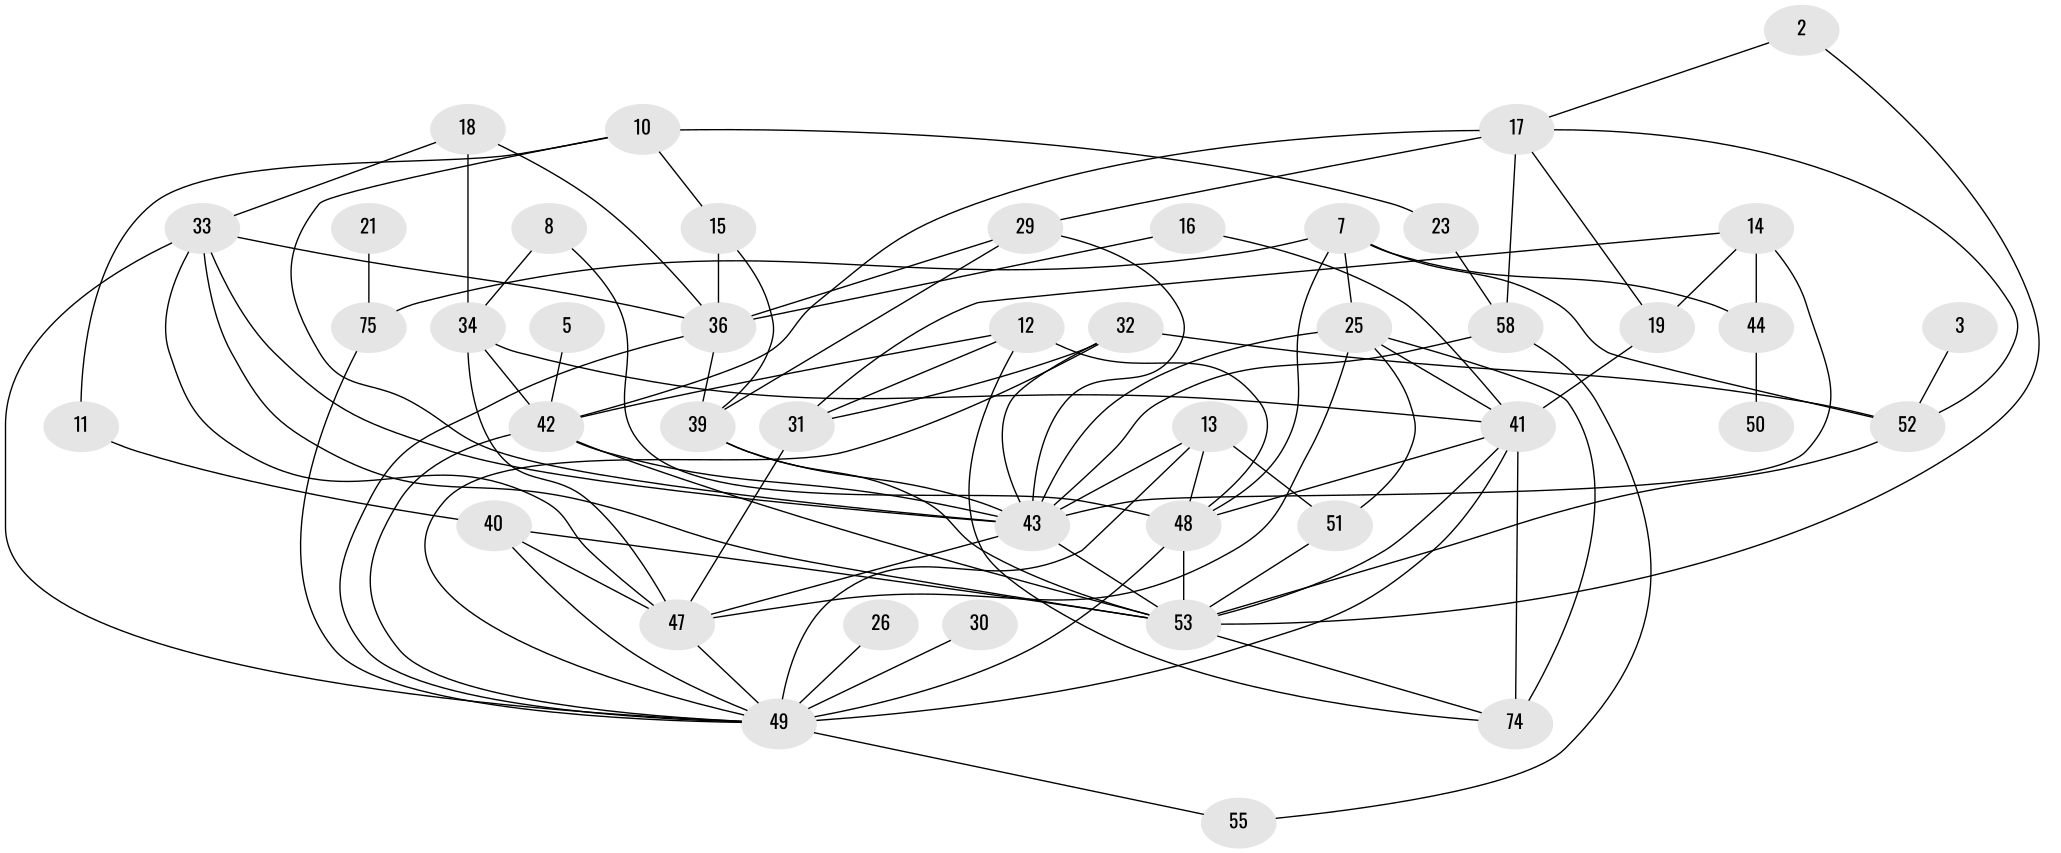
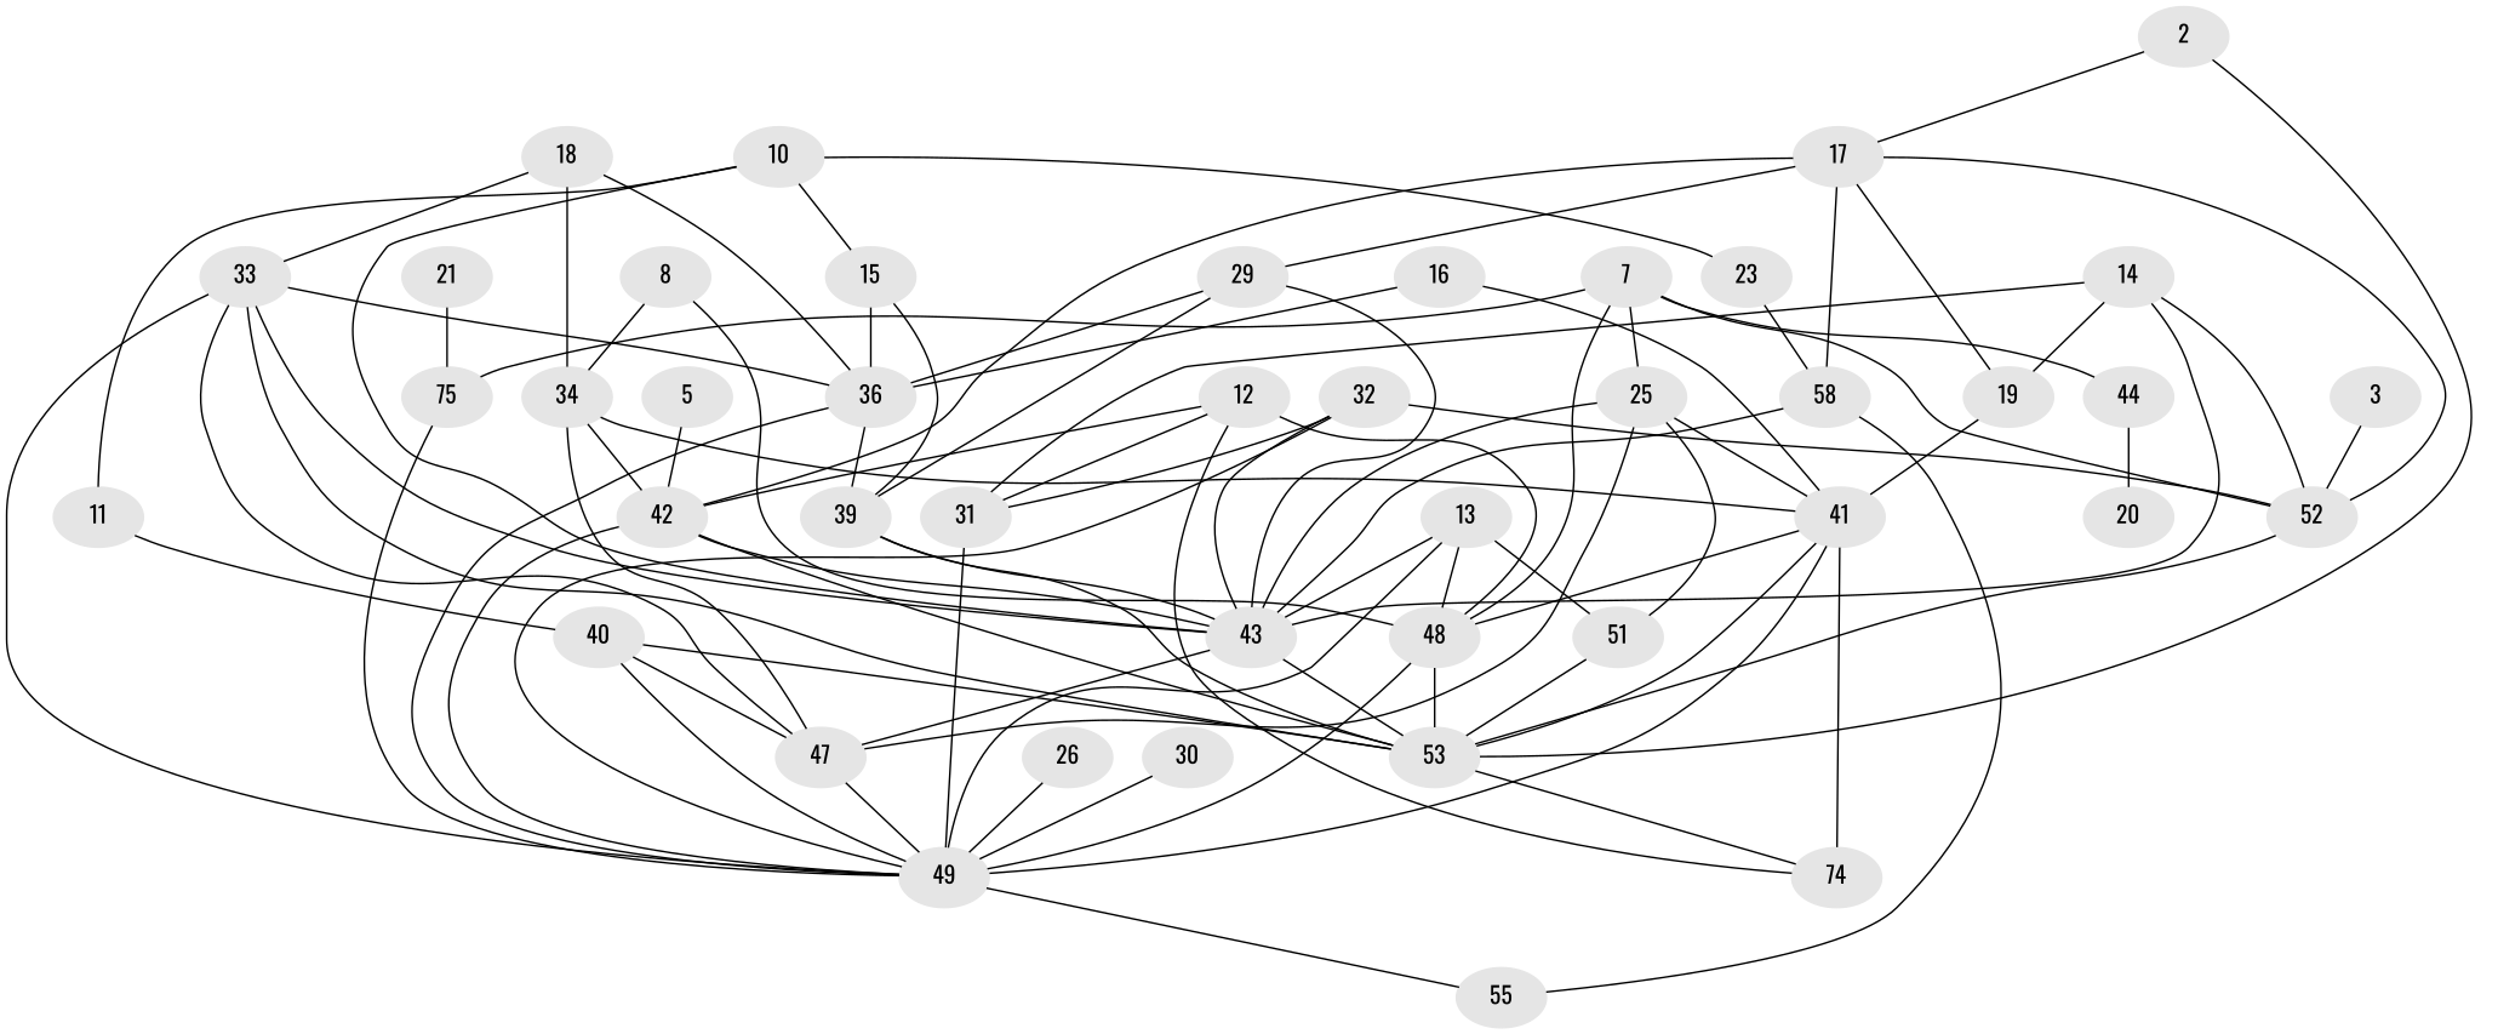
  graph {
    fontname=Oswald
    node [color=gray90 fontname=Oswald style=filled]
    edge [fontname=Oswald weight=1.0]
    2
    17
    53
    52
    42
    19
    29
    n8 [label=58]
    n9 [label=74]
    3
    33
    43
    49
    36
    47
    5
    39
    7
    25
    n20 [label=75]
    44
    48
    51
    41
-   50
+   50 [label=20]
    8
    34
    10
    11
    15
    23
    40
    12
    n34 [label=31]
    13
    55
    14
    16
    18
    21
    26
    30
    32
    2 -- 17
    2 -- 53
    17 -- 52
    17 -- 42
    17 -- 19
    17 -- 29
    17 -- n8 [weight=2.0]
    53 -- n9
    52 -- 53
    42 -- 53
    42 -- 43
    42 -- 49
    19 -- 41
    29 -- 43
    29 -- 36
    29 -- 39
    n8 -- 43
    n8 -- 55
    3 -- 52
    33 -- 53
    33 -- 43
    33 -- 49
    33 -- 36
    33 -- 47
    43 -- 53
    43 -- 47 [weight=2.0]
    49 -- 55
    36 -- 49
    36 -- 39
    47 -- 49
    5 -- 42 [weight=2.0]
    39 -- 53 [weight=3.0]
    39 -- 43
    7 -- 52
    7 -- 25
    7 -- n20
    7 -- 44
    7 -- 48
-   25 -- n9
    25 -- 43
    25 -- 47
    25 -- 51
    25 -- 41
    n20 -- 49
    44 -- 50
    48 -- 53
    48 -- 49
    51 -- 53
    41 -- 53
    41 -- n9 [weight=2.0]
    41 -- 49 [weight=2.0]
    41 -- 48
    8 -- 48
    8 -- 34
    34 -- 42
    34 -- 47
    34 -- 41
    10 -- 43
    10 -- 11
    10 -- 15
    10 -- 23
    11 -- 40
    15 -- 36
    15 -- 39
    23 -- n8
    40 -- 53
    40 -- 49
    40 -- 47
    12 -- 42
    12 -- n9
    12 -- 48
    12 -- n34
-   n34 -- 47
+   n34 -- 49
    13 -- 43
    13 -- 49
    13 -- 48
    13 -- 51
-   14 -- 44
+   14 -- 52
    14 -- 19
    14 -- 43
    14 -- n34
    16 -- 36
    16 -- 41
    18 -- 33
    18 -- 36
    18 -- 34
    21 -- n20
    26 -- 49
    30 -- 49 [weight=2.0]
    32 -- 52
    32 -- 43
    32 -- 49
    32 -- n34
  }
